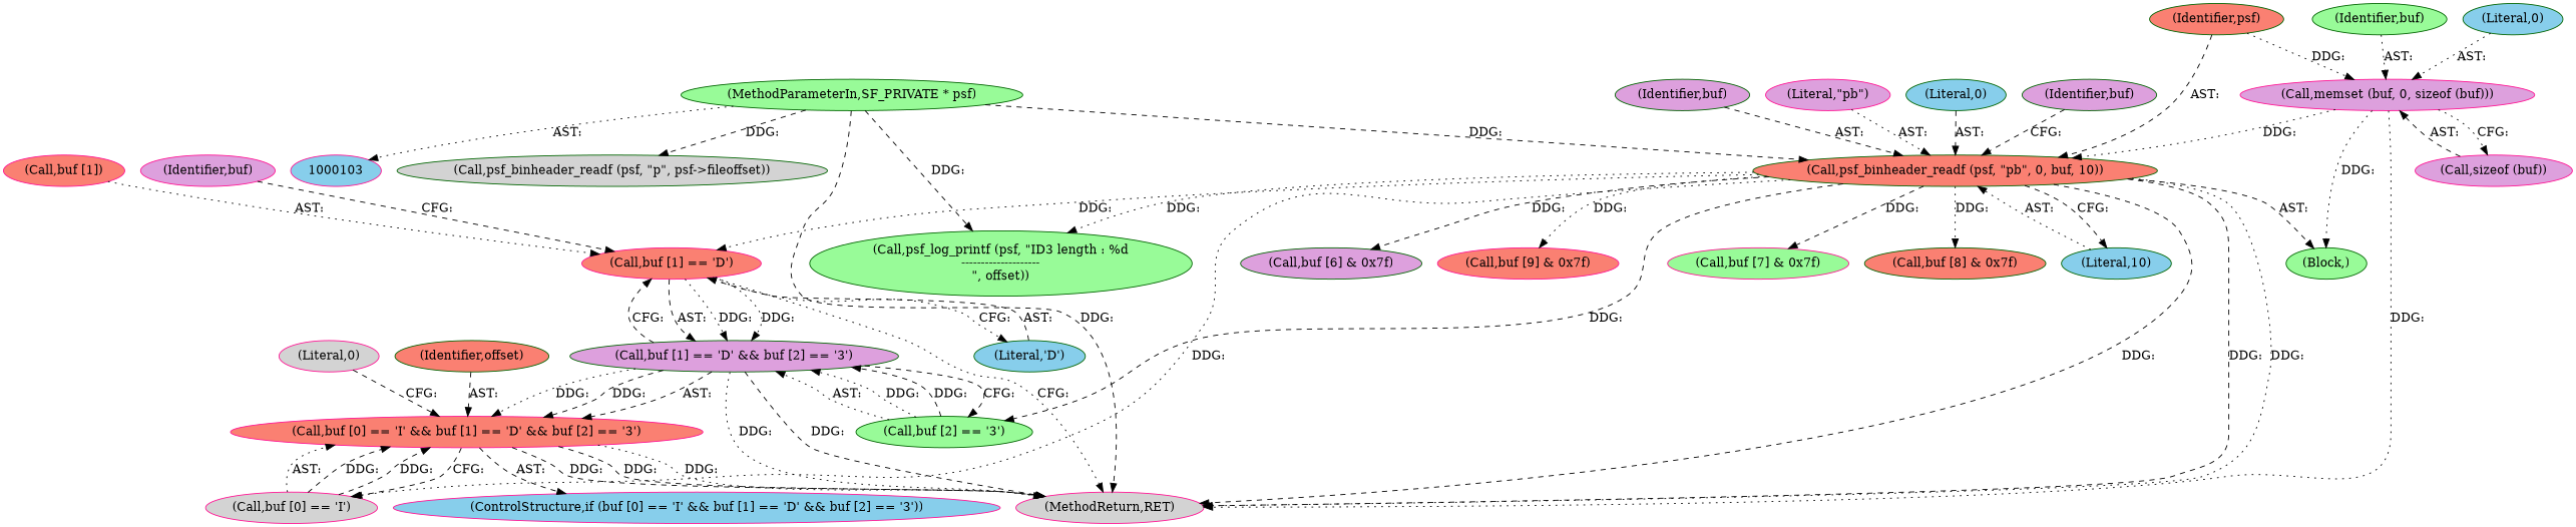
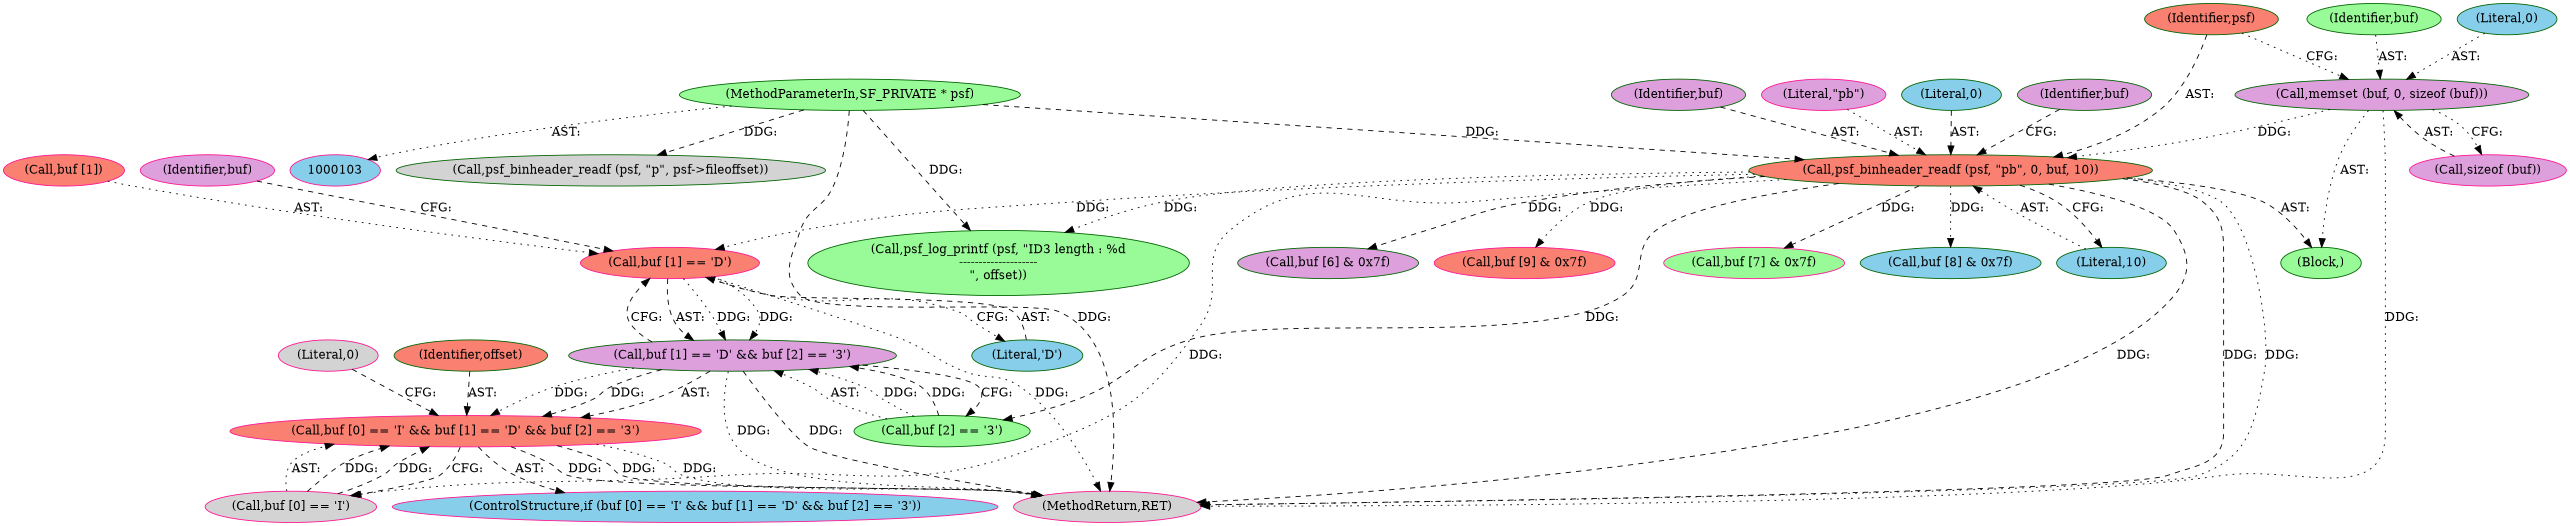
  digraph {
    node [color=darkgreen fillcolor=plum style=filled]
    edge [style=dashed]
    n1 [color=deeppink fillcolor=salmon label="(Call,buf [1] == 'D')"]
    n2 [label="(Call,buf [1] == 'D' && buf [2] == '3')"]
    n3 [color=deeppink fillcolor=lightgrey label="(MethodReturn,RET)"]
    n4 [fillcolor=skyblue label="(Literal,'D')"]
    n5 [fillcolor=palegreen label="(Call,buf [2] == '3')"]
    n6 [color=deeppink fillcolor=salmon label="(Call,buf [0] == 'I' && buf [1] == 'D' && buf [2] == '3')"]
    n7 [fillcolor=salmon label="(Call,psf_binheader_readf (psf, \"pb\", 0, buf, 10))"]
    n8 [label="(Call,buf [6] & 0x7f)"]
    n9 [color=deeppink fillcolor=salmon label="(Call,buf [9] & 0x7f)"]
    n10 [color=deeppink fillcolor=palegreen label="(Call,buf [7] & 0x7f)"]
    n11 [fillcolor=palegreen label="(Call,psf_log_printf (psf, \"ID3 length : %d\n--------------------\n\", offset))"]
-   n12 [fillcolor=salmon label="(Call,buf [8] & 0x7f)"]
+   n12 [fillcolor=skyblue label="(Call,buf [8] & 0x7f)"]
    n13 [fillcolor=palegreen label="(Block,)"]
    n14 [fillcolor=skyblue label="(Literal,10)"]
    n15 [color=deeppink fillcolor=lightgrey label="(Call,buf [0] == 'I')"]
    n16 [fillcolor=palegreen label="(MethodParameterIn,SF_PRIVATE * psf)"]
    n17 [fillcolor=lightgrey label="(Call,psf_binheader_readf (psf, \"p\", psf->fileoffset))"]
    1000103 [color=deeppink fillcolor=skyblue]
-   n19 [color=deeppink label="(Call,memset (buf, 0, sizeof (buf)))"]
+   n19 [label="(Call,memset (buf, 0, sizeof (buf)))"]
    n20 [color=deeppink label="(Call,sizeof (buf))"]
    n21 [color=deeppink fillcolor=skyblue label="(ControlStructure,if (buf [0] == 'I' && buf [1] == 'D' && buf [2] == '3'))"]
    n22 [label="(Identifier,buf)"]
    n23 [fillcolor=salmon label="(Identifier,offset)"]
    n24 [fillcolor=salmon label="(Identifier,psf)"]
    n25 [label="(Identifier,buf)"]
    n26 [color=deeppink label="(Literal,\"pb\")"]
    n27 [color=deeppink fillcolor=lightgrey label="(Literal,0)"]
    n28 [fillcolor=palegreen label="(Identifier,buf)"]
    n29 [color=deeppink label="(Identifier,buf)"]
    n30 [fillcolor=skyblue label="(Literal,0)"]
    n31 [fillcolor=skyblue label="(Literal,0)"]
    n32 [color=deeppink fillcolor=salmon label="(Call,buf [1])"]
    n1 -> n2 [label="AST: "]
    n1 -> n2 [label="DDG: " style=dotted]
    n1 -> n2 [label="DDG: " style=dotted]
-   n1 -> n3 [label="CFG: " style=dotted]
+   n1 -> n3 [label="DDG: " style=dotted]
    n1 -> n4 [label="CFG: " style=dotted]
    n2 -> n1 [label="CFG: "]
    n2 -> n3 [label="DDG: "]
    n2 -> n3 [label="DDG: " style=dotted]
    n2 -> n5 [label="CFG: "]
    n2 -> n6 [label="AST: "]
    n2 -> n6 [label="DDG: " style=dotted]
    n2 -> n6 [label="DDG: "]
    n4 -> n1 [label="AST: "]
    n5 -> n2 [label="AST: " style=dotted]
    n5 -> n2 [label="DDG: " style=dotted]
    n5 -> n2 [label="DDG: "]
    n6 -> n3 [label="DDG: " style=dotted]
    n6 -> n3 [label="DDG: "]
    n6 -> n3 [label="DDG: "]
    n6 -> n15 [label="CFG: "]
    n6 -> n21 [label="AST: "]
    n7 -> n1 [label="DDG: " style=dotted]
    n7 -> n3 [label="DDG: "]
    n7 -> n3 [label="DDG: " style=dotted]
    n7 -> n3 [label="DDG: "]
    n7 -> n5 [label="DDG: "]
    n7 -> n8 [label="DDG: "]
    n7 -> n9 [label="DDG: " style=dotted]
    n7 -> n10 [label="DDG: "]
    n7 -> n11 [label="DDG: " style=dotted]
    n7 -> n12 [label="DDG: " style=dotted]
    n7 -> n13 [label="AST: "]
    n7 -> n14 [label="CFG: "]
    n7 -> n15 [label="DDG: " style=dotted]
    n14 -> n7 [label="AST: " style=dotted]
    n15 -> n6 [label="AST: " style=dotted]
    n15 -> n6 [label="DDG: "]
    n15 -> n6 [label="DDG: "]
    n16 -> n3 [label="DDG: "]
    n16 -> n7 [label="DDG: "]
    n16 -> n11 [label="DDG: "]
    n16 -> n17 [label="DDG: "]
    n16 -> 1000103 [label="AST: " style=dotted]
    n19 -> n3 [label="DDG: " style=dotted]
    n19 -> n7 [label="DDG: " style=dotted]
-   n19 -> n13 [label="DDG: " style=dotted]
+   n19 -> n13 [label="AST: " style=dotted]
    n19 -> n20 [label="CFG: " style=dotted]
    n20 -> n19 [label="AST: "]
    n22 -> n7 [label="CFG: "]
    n23 -> n6 [label="AST: "]
    n24 -> n7 [label="AST: "]
-   n24 -> n19 [label="DDG: " style=dotted]
+   n24 -> n19 [label="CFG: " style=dotted]
    n25 -> n7 [label="AST: "]
    n26 -> n7 [label="AST: " style=dotted]
    n27 -> n6 [label="CFG: "]
    n28 -> n19 [label="AST: " style=dotted]
    n29 -> n1 [label="CFG: "]
    n30 -> n19 [label="AST: " style=dotted]
    n31 -> n7 [label="AST: "]
    n32 -> n1 [label="AST: " style=dotted]
  }
